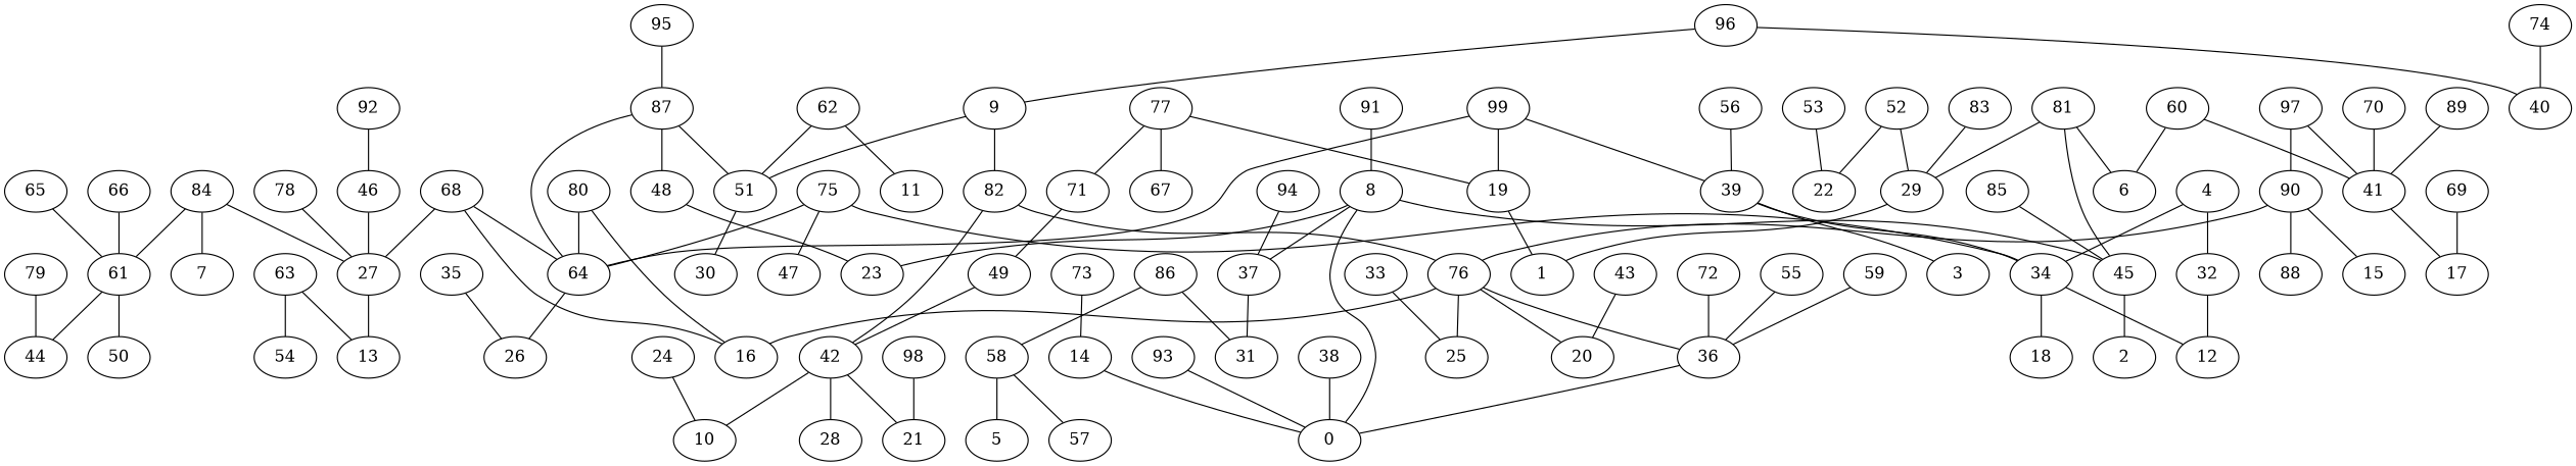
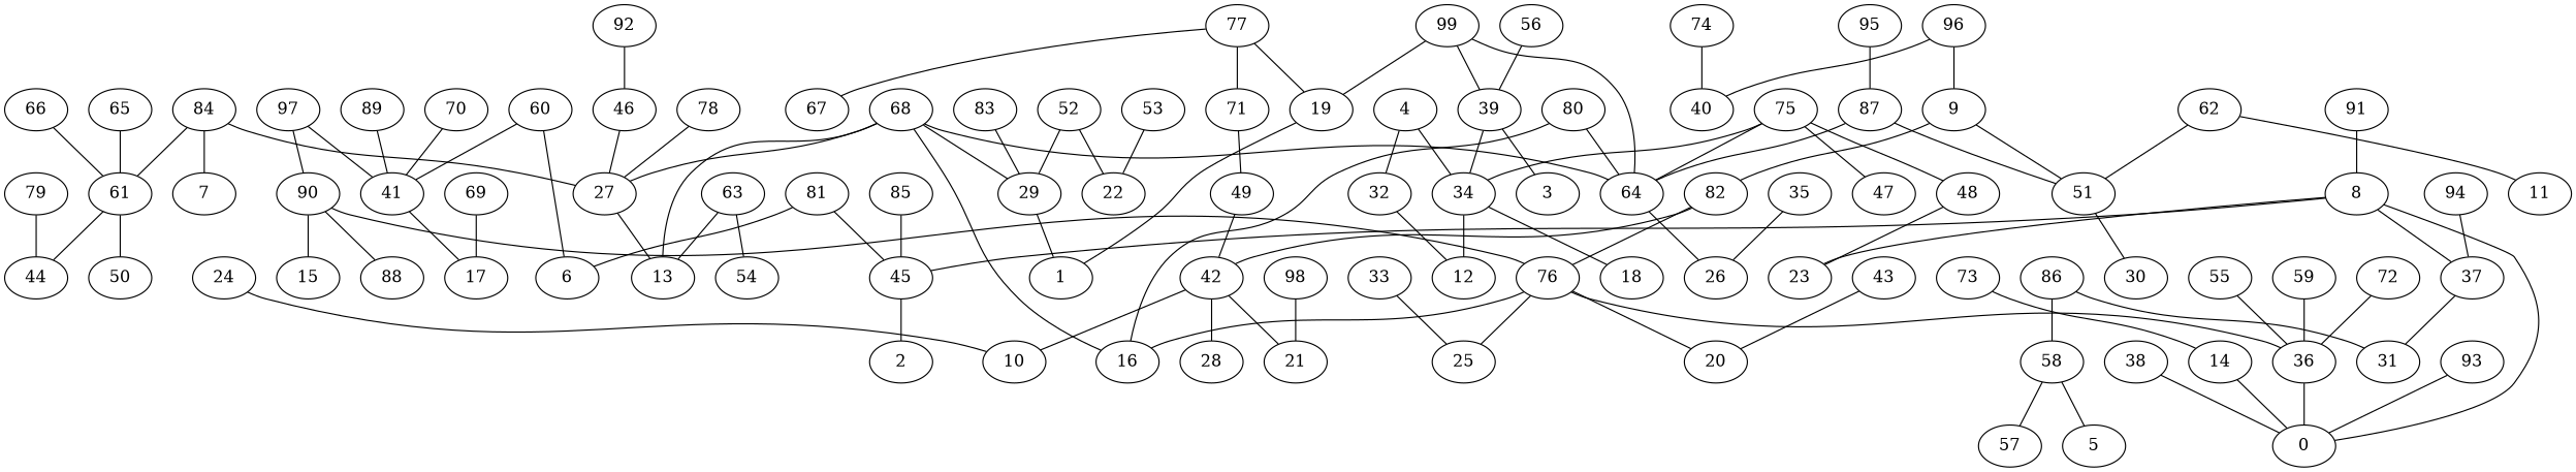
  digraph {
    edge [color=black dir=none]
    79
    44
    56
    39
    34
    3
    92
    46
    27
    24
    10
    98
    21
    74
    40
    53
    22
    77
    71
    67
    19
    49
    1
    42
    28
    91
    8
    45
    23
    37
    0
    78
    13
    89
    41
    17
    5
    12
    18
    83
    29
    87
    64
    51
    26
    52
    97
    90
    88
    15
    76
    2
    62
    11
    30
    55
    36
    25
    20
    16
    68
    63
    54
    80
    31
    35
    75
    48
    47
    82
    99
    43
    96
    9
    94
    93
    86
    58
    38
    61
    50
    59
    14
    70
    66
    95
    69
    81
    6
    73
    65
    84
    7
    57
    60
    4
    32
    33
    72
    85
    subgraph sub_1 {
      79
      44
      56
      39
      34
      3
      92
      46
      27
      24
      10
      98
      21
      74
      40
      53
      22
      77
      71
      67
      19
      49
      1
      42
      28
      91
      8
      45
      23
      37
      0
      78
      13
      89
      41
      17
      5
      12
      18
      83
      29
      87
      64
      51
      26
      52
      97
      90
      88
      15
      76
      2
      62
      11
      30
      55
      36
      25
      20
      16
      68
      63
      54
      80
      31
      35
      75
      48
      47
      82
      99
      43
      96
      9
      94
      93
      86
      58
      38
      61
      50
      59
      14
      70
      66
      95
      69
      81
      6
      73
      65
      84
      7
      57
      60
      4
      32
      33
      72
      85
    }
    79 -> 44
    56 -> 39
    39 -> 34
    39 -> 3
    34 -> 12
    34 -> 18
    92 -> 46
    46 -> 27
    27 -> 13
    24 -> 10
    98 -> 21
    74 -> 40
    53 -> 22
    77 -> 71
    77 -> 67
    77 -> 19
    71 -> 49
    19 -> 1
    49 -> 42
    42 -> 10
    42 -> 21
    42 -> 28
    91 -> 8
    8 -> 45
    8 -> 23
    8 -> 37
    8 -> 0
    45 -> 2
    37 -> 31
    78 -> 27
    89 -> 41
    41 -> 17
    83 -> 29
    29 -> 1
    87 -> 64
    87 -> 51
    64 -> 26
    51 -> 30
    52 -> 22
    52 -> 29
    97 -> 41
    97 -> 90
    90 -> 88
    90 -> 15
    90 -> 76
    76 -> 36
    76 -> 25
    76 -> 20
    76 -> 16
    62 -> 51
    62 -> 11
    55 -> 36
    36 -> 0
    68 -> 27
-   81 -> 29
+   68 -> 13
+   68 -> 29
    68 -> 64
    68 -> 16
    63 -> 13
    63 -> 54
    80 -> 64
    80 -> 16
    35 -> 26
    75 -> 34
    75 -> 64
-   87 -> 48
+   75 -> 48
    75 -> 47
    48 -> 23
    82 -> 42
    82 -> 76
    99 -> 39
    99 -> 19
    99 -> 64
    43 -> 20
    96 -> 40
    96 -> 9
    9 -> 51
    9 -> 82
    94 -> 37
    93 -> 0
    86 -> 31
    86 -> 58
    58 -> 5
    58 -> 57
    38 -> 0
    61 -> 44
    61 -> 50
    59 -> 36
    14 -> 0
    70 -> 41
    66 -> 61
    95 -> 87
    69 -> 17
    81 -> 45
    81 -> 6
    73 -> 14
    65 -> 61
    84 -> 27
    84 -> 61
    84 -> 7
    60 -> 41
    60 -> 6
    4 -> 34
    4 -> 32
    32 -> 12
    33 -> 25
    72 -> 36
    85 -> 45
  }
